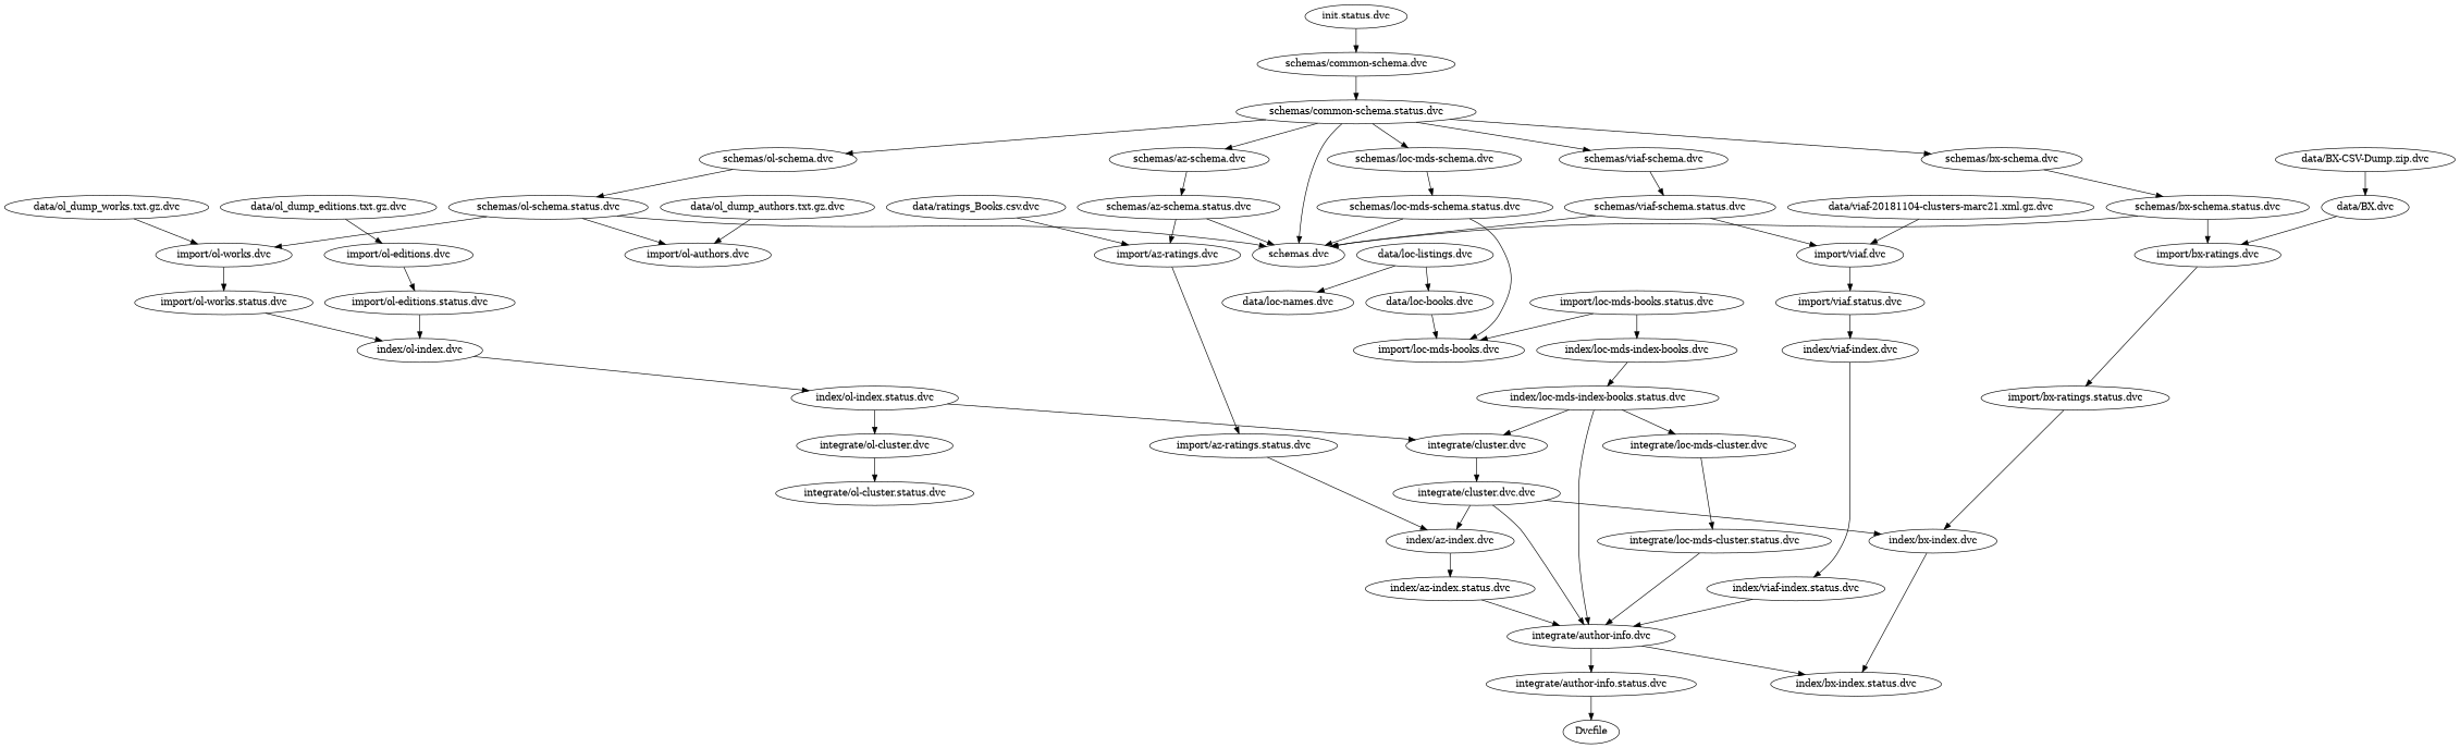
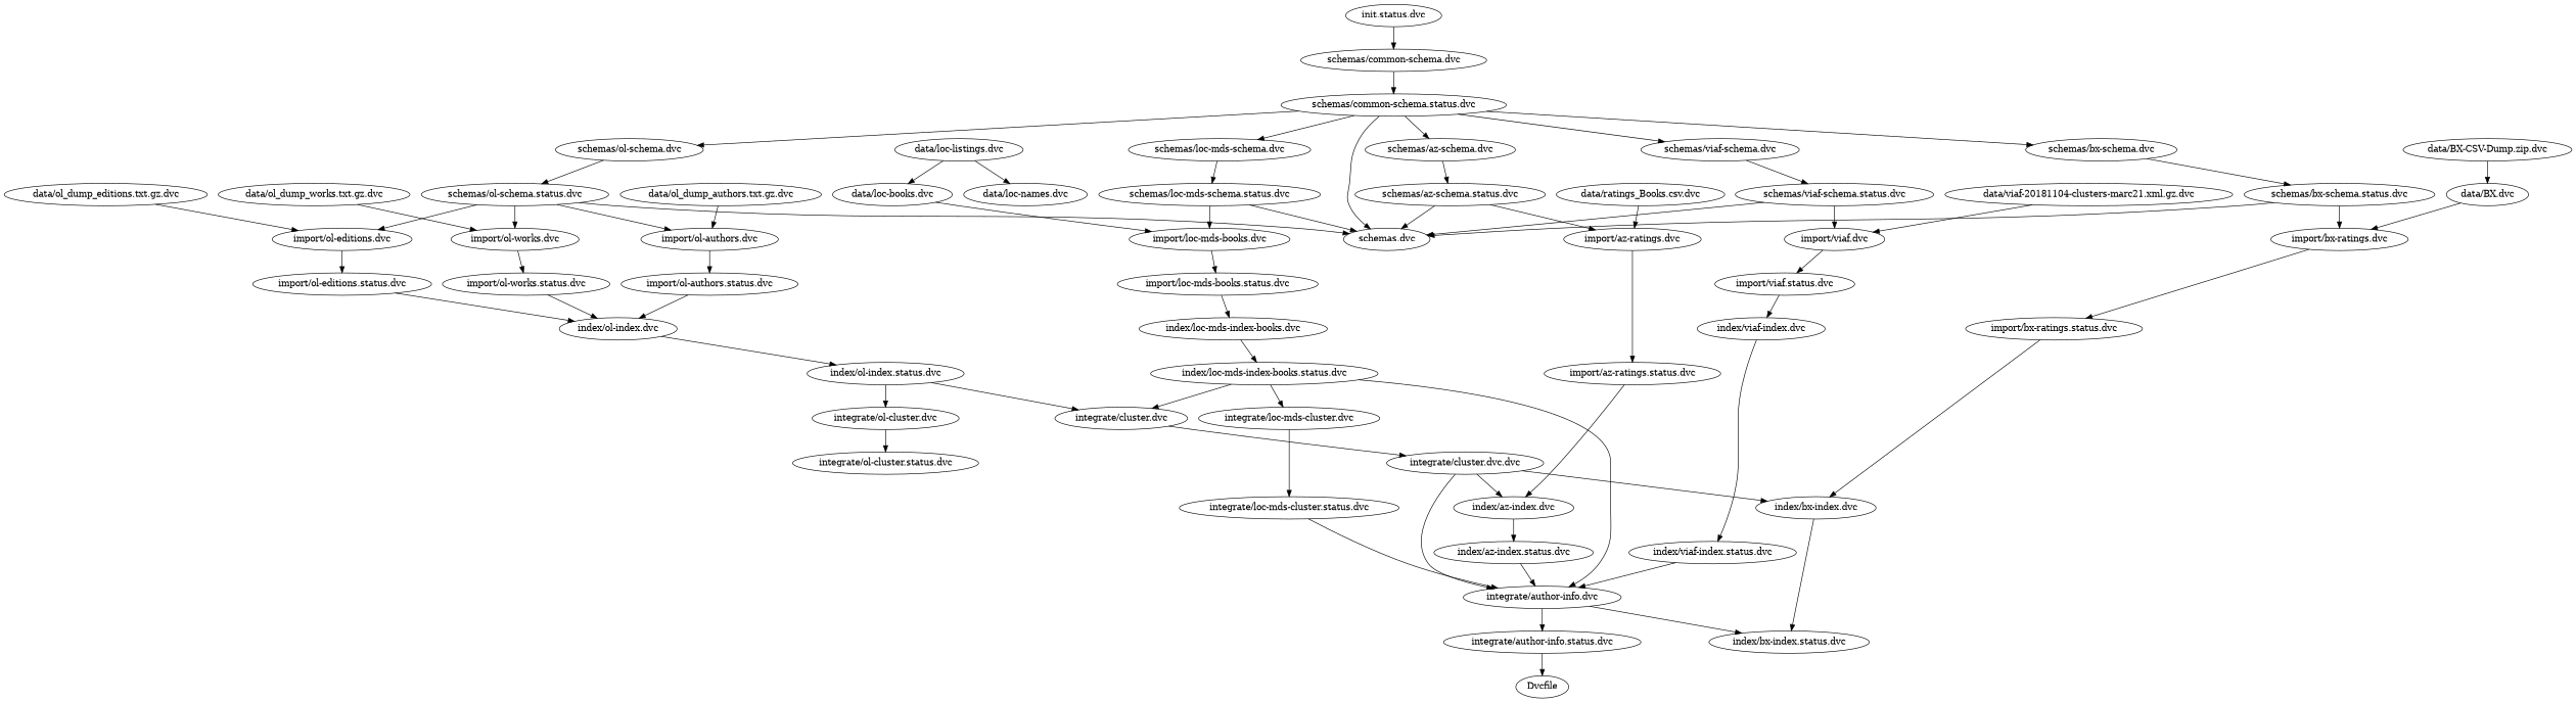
  strict digraph {
    "integrate/author-info.status.dvc"
    Dvcfile
    "integrate/author-info.dvc"
    "index/bx-index.status.dvc"
    "schemas/common-schema.status.dvc"
    "schemas.dvc"
    "schemas/loc-mds-schema.dvc"
    "schemas/ol-schema.dvc"
    "schemas/az-schema.dvc"
    "schemas/bx-schema.dvc"
    "schemas/viaf-schema.dvc"
    "schemas/loc-mds-schema.status.dvc"
    "schemas/ol-schema.status.dvc"
    "schemas/az-schema.status.dvc"
    "schemas/bx-schema.status.dvc"
    "schemas/viaf-schema.status.dvc"
    "import/loc-mds-books.dvc"
    "import/loc-mds-books.status.dvc"
    "import/ol-authors.dvc"
    "import/ol-editions.dvc"
    "import/ol-works.dvc"
+   "import/ol-authors.status.dvc"
    "import/ol-editions.status.dvc"
    "import/ol-works.status.dvc"
    "import/az-ratings.dvc"
    "import/az-ratings.status.dvc"
    "import/bx-ratings.dvc"
    "import/bx-ratings.status.dvc"
    "import/viaf.dvc"
    "import/viaf.status.dvc"
    "schemas/common-schema.dvc"
    "data/BX-CSV-Dump.zip.dvc"
    "data/BX.dvc"
    "data/loc-listings.dvc"
    "data/loc-books.dvc"
    "data/loc-names.dvc"
    "data/ratings_Books.csv.dvc"
    "index/az-index.dvc"
    "index/az-index.status.dvc"
    "index/bx-index.dvc"
    "index/loc-mds-index-books.dvc"
    "index/loc-mds-index-books.status.dvc"
    "data/ol_dump_authors.txt.gz.dvc"
    "index/ol-index.dvc"
    "index/ol-index.status.dvc"
    "data/ol_dump_editions.txt.gz.dvc"
    "data/ol_dump_works.txt.gz.dvc"
    "data/viaf-20181104-clusters-marc21.xml.gz.dvc"
    "index/viaf-index.dvc"
    "index/viaf-index.status.dvc"
    n51 [label="integrate/cluster.dvc.dvc"]
    "integrate/cluster.dvc"
    "integrate/loc-mds-cluster.dvc"
    "integrate/loc-mds-cluster.status.dvc"
    "integrate/ol-cluster.dvc"
    "integrate/ol-cluster.status.dvc"
    "init.status.dvc"
    "integrate/author-info.status.dvc" -> Dvcfile
    "integrate/author-info.dvc" -> "integrate/author-info.status.dvc"
    "integrate/author-info.dvc" -> "index/bx-index.status.dvc"
    "schemas/common-schema.status.dvc" -> "schemas.dvc"
    "schemas/common-schema.status.dvc" -> "schemas/loc-mds-schema.dvc"
    "schemas/common-schema.status.dvc" -> "schemas/ol-schema.dvc"
    "schemas/common-schema.status.dvc" -> "schemas/az-schema.dvc"
    "schemas/common-schema.status.dvc" -> "schemas/bx-schema.dvc"
    "schemas/common-schema.status.dvc" -> "schemas/viaf-schema.dvc"
    "schemas/loc-mds-schema.dvc" -> "schemas/loc-mds-schema.status.dvc"
    "schemas/ol-schema.dvc" -> "schemas/ol-schema.status.dvc"
    "schemas/az-schema.dvc" -> "schemas/az-schema.status.dvc"
    "schemas/bx-schema.dvc" -> "schemas/bx-schema.status.dvc"
    "schemas/viaf-schema.dvc" -> "schemas/viaf-schema.status.dvc"
    "schemas/loc-mds-schema.status.dvc" -> "schemas.dvc"
    "schemas/loc-mds-schema.status.dvc" -> "import/loc-mds-books.dvc"
    "schemas/ol-schema.status.dvc" -> "schemas.dvc"
    "schemas/ol-schema.status.dvc" -> "import/ol-authors.dvc"
+   "schemas/ol-schema.status.dvc" -> "import/ol-editions.dvc"
    "schemas/ol-schema.status.dvc" -> "import/ol-works.dvc"
    "schemas/az-schema.status.dvc" -> "schemas.dvc"
    "schemas/az-schema.status.dvc" -> "import/az-ratings.dvc"
    "schemas/bx-schema.status.dvc" -> "schemas.dvc"
    "schemas/bx-schema.status.dvc" -> "import/bx-ratings.dvc"
    "schemas/viaf-schema.status.dvc" -> "schemas.dvc"
    "schemas/viaf-schema.status.dvc" -> "import/viaf.dvc"
-   "import/loc-mds-books.status.dvc" -> "import/loc-mds-books.dvc"
+   "import/loc-mds-books.dvc" -> "import/loc-mds-books.status.dvc"
    "import/loc-mds-books.status.dvc" -> "index/loc-mds-index-books.dvc"
+   "import/ol-authors.dvc" -> "import/ol-authors.status.dvc"
    "import/ol-editions.dvc" -> "import/ol-editions.status.dvc"
    "import/ol-works.dvc" -> "import/ol-works.status.dvc"
+   "import/ol-authors.status.dvc" -> "index/ol-index.dvc"
    "import/ol-editions.status.dvc" -> "index/ol-index.dvc"
    "import/ol-works.status.dvc" -> "index/ol-index.dvc"
    "import/az-ratings.dvc" -> "import/az-ratings.status.dvc"
    "import/az-ratings.status.dvc" -> "index/az-index.dvc"
    "import/bx-ratings.dvc" -> "import/bx-ratings.status.dvc"
    "import/bx-ratings.status.dvc" -> "index/bx-index.dvc"
    "import/viaf.dvc" -> "import/viaf.status.dvc"
    "import/viaf.status.dvc" -> "index/viaf-index.dvc"
    "schemas/common-schema.dvc" -> "schemas/common-schema.status.dvc"
    "data/BX-CSV-Dump.zip.dvc" -> "data/BX.dvc"
    "data/BX.dvc" -> "import/bx-ratings.dvc"
    "data/loc-listings.dvc" -> "data/loc-books.dvc"
    "data/loc-listings.dvc" -> "data/loc-names.dvc"
    "data/loc-books.dvc" -> "import/loc-mds-books.dvc"
    "data/ratings_Books.csv.dvc" -> "import/az-ratings.dvc"
    "index/az-index.dvc" -> "index/az-index.status.dvc"
    "index/az-index.status.dvc" -> "integrate/author-info.dvc"
    "index/bx-index.dvc" -> "index/bx-index.status.dvc"
    "index/loc-mds-index-books.dvc" -> "index/loc-mds-index-books.status.dvc"
    "index/loc-mds-index-books.status.dvc" -> "integrate/author-info.dvc"
    "index/loc-mds-index-books.status.dvc" -> "integrate/cluster.dvc"
    "index/loc-mds-index-books.status.dvc" -> "integrate/loc-mds-cluster.dvc"
    "data/ol_dump_authors.txt.gz.dvc" -> "import/ol-authors.dvc"
    "index/ol-index.dvc" -> "index/ol-index.status.dvc"
    "index/ol-index.status.dvc" -> "integrate/cluster.dvc"
    "index/ol-index.status.dvc" -> "integrate/ol-cluster.dvc"
    "data/ol_dump_editions.txt.gz.dvc" -> "import/ol-editions.dvc"
    "data/ol_dump_works.txt.gz.dvc" -> "import/ol-works.dvc"
    "data/viaf-20181104-clusters-marc21.xml.gz.dvc" -> "import/viaf.dvc"
    "index/viaf-index.dvc" -> "index/viaf-index.status.dvc"
    "index/viaf-index.status.dvc" -> "integrate/author-info.dvc"
    n51 -> "integrate/author-info.dvc"
    n51 -> "index/az-index.dvc"
    n51 -> "index/bx-index.dvc"
    "integrate/cluster.dvc" -> n51
    "integrate/loc-mds-cluster.dvc" -> "integrate/loc-mds-cluster.status.dvc"
    "integrate/loc-mds-cluster.status.dvc" -> "integrate/author-info.dvc"
    "integrate/ol-cluster.dvc" -> "integrate/ol-cluster.status.dvc"
    "init.status.dvc" -> "schemas/common-schema.dvc"
  }
